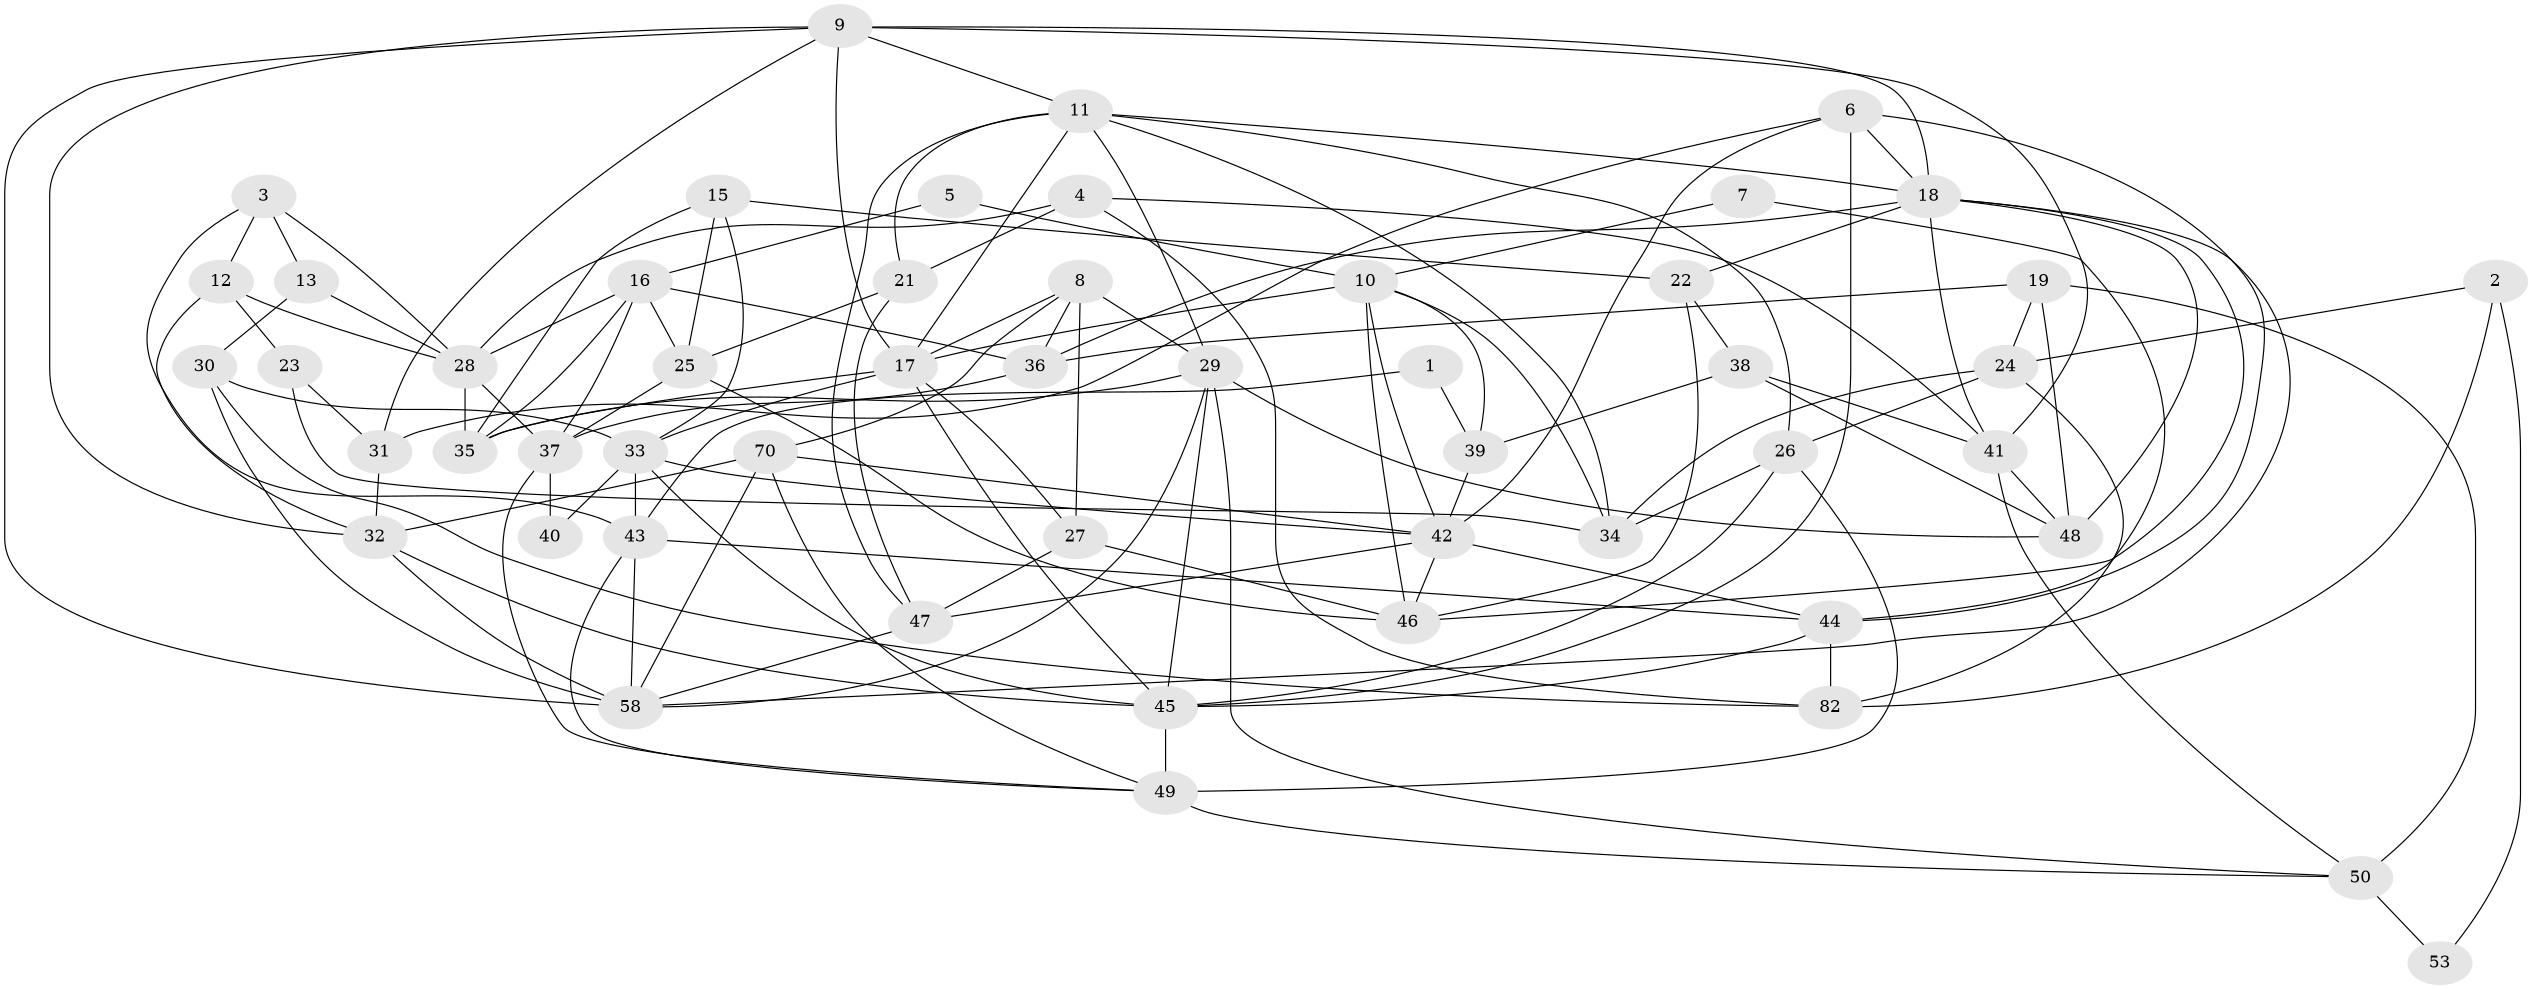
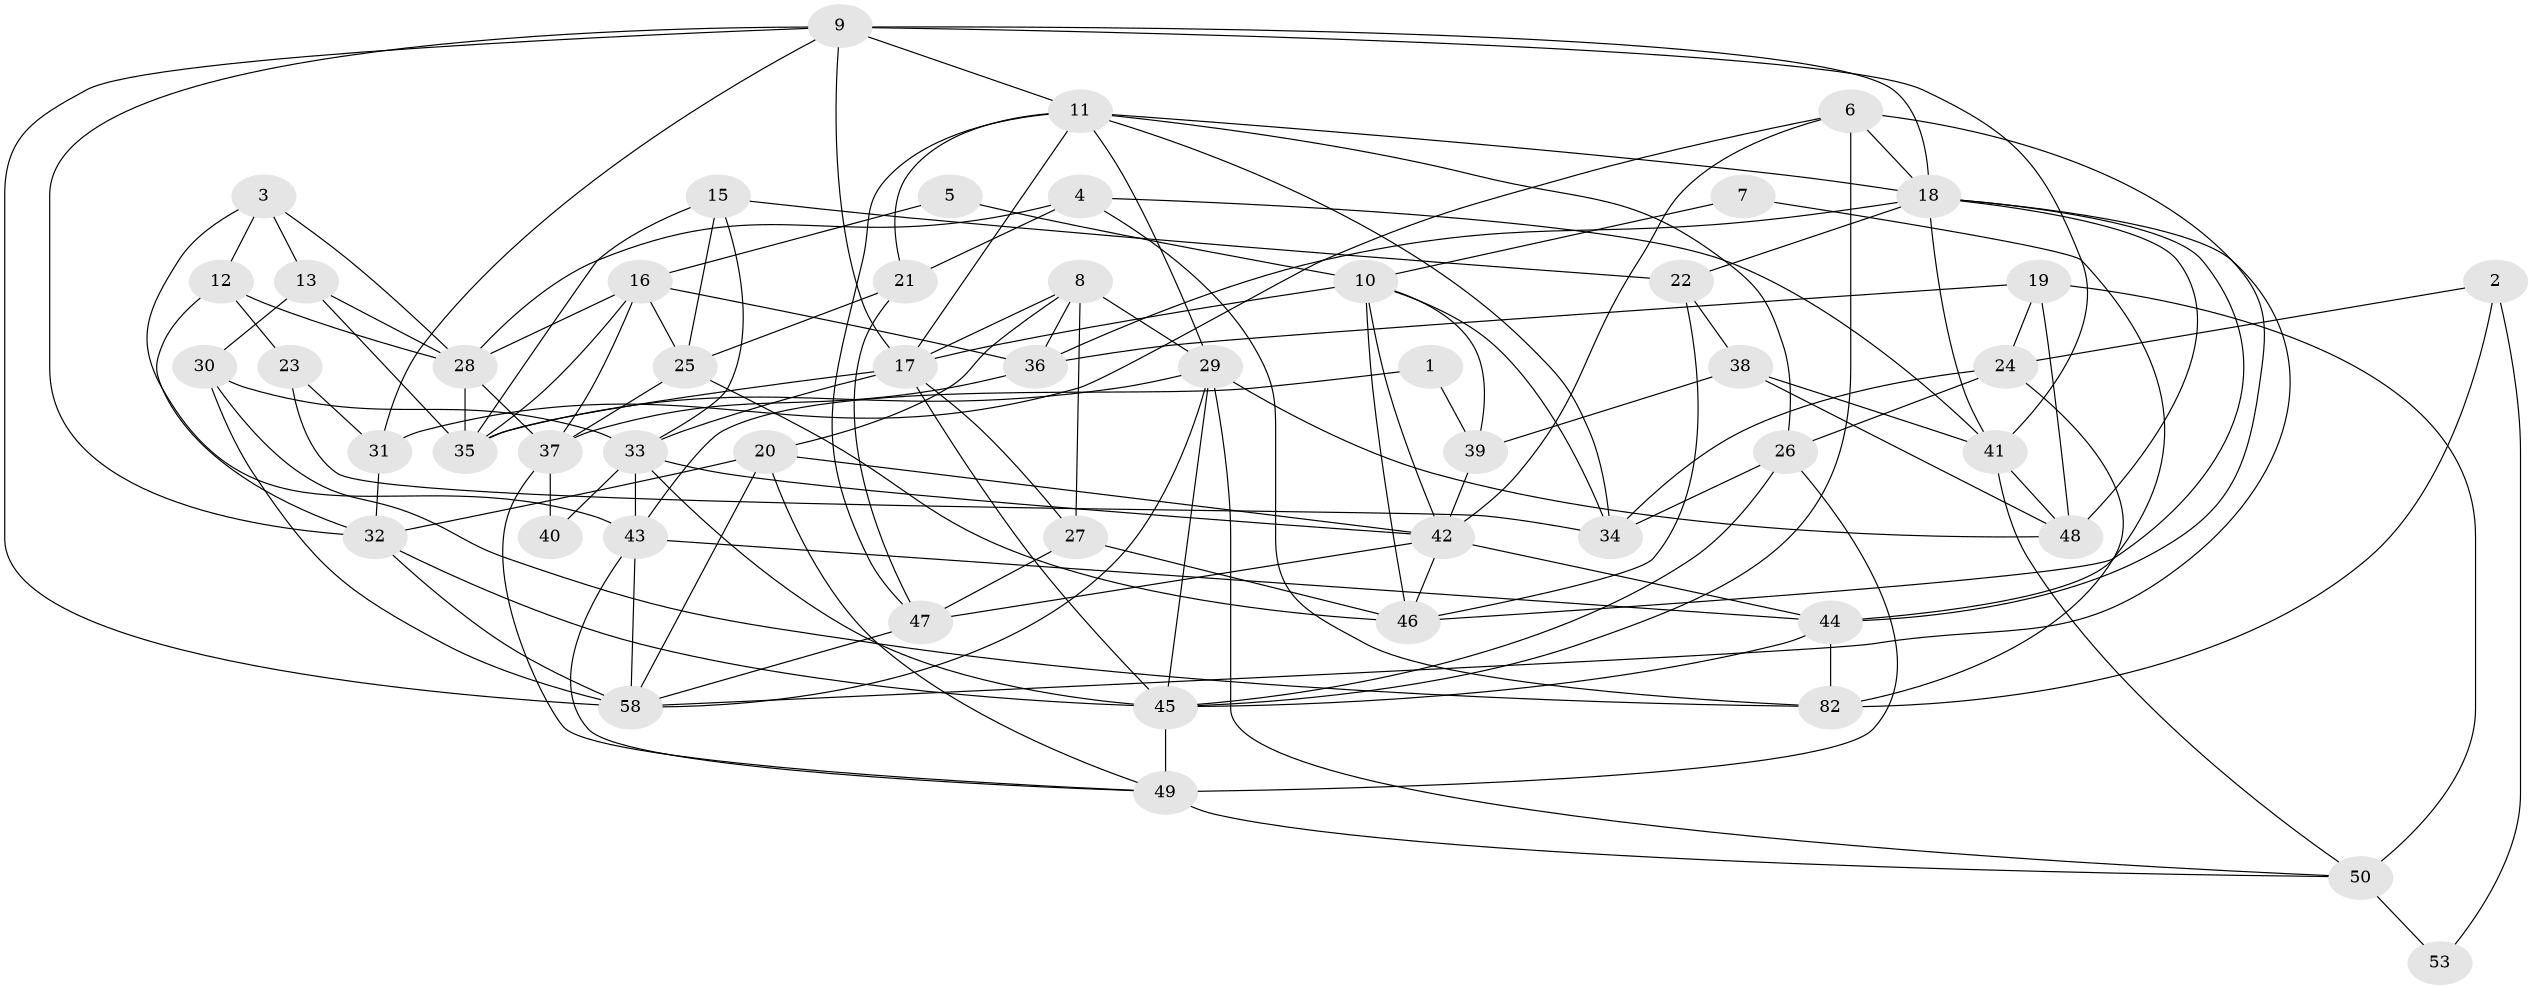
  graph {
    node [color=gray90 style=filled]
    edge [weight=1.0]
    1
    39
    43
    42
    44
    n6 [label=58]
    49
    2
    24
    n10 [label=82]
    53
    34
    26
    3
    12
    13
    28
    32
    23
    30
    35
    37
    4
    21
    41
    47
    25
    48
    50
    5
    10
    16
    17
    46
    36
    6
    18
    31
    45
    22
    7
    8
-   20 [label=70]
+   20
    27
    29
    33
    9
    11
    38
    15
    40
    19
    1 -- 39
    1 -- 43
    39 -- 42 [weight=2.0]
    43 -- 44
    43 -- n6
    43 -- 49
    42 -- 44 [weight=2.0]
    42 -- 47
    42 -- 46
    44 -- n10 [weight=2.0]
    44 -- 45 [weight=3.0]
    49 -- 50
    2 -- 24
    2 -- n10
    2 -- 53
    24 -- n10
    24 -- 34
    24 -- 26
    26 -- 49
    26 -- 34 [weight=2.0]
    26 -- 45
    3 -- 43
    3 -- 12
    3 -- 13
    3 -- 28
    12 -- 28
    12 -- 32
    12 -- 23
    13 -- 28
    13 -- 30
+   13 -- 35 [weight=2.0]
    28 -- 35
    28 -- 37
    32 -- n6 [weight=2.0]
    32 -- 45
    23 -- 34 [weight=2.0]
    23 -- 31
    30 -- n6 [weight=3.0]
    30 -- n10 [weight=2.0]
    30 -- 33
    37 -- 49
    37 -- 40 [weight=2.0]
    4 -- n10
    4 -- 28
    4 -- 21
    4 -- 41
    21 -- 47
    21 -- 25
    41 -- 48
    41 -- 50
    47 -- n6
    25 -- 37
    25 -- 46
    50 -- 53
    5 -- 10
    5 -- 16
    10 -- 39
    10 -- 42
    10 -- 34
    10 -- 17
    10 -- 46
    16 -- 28
    16 -- 35
    16 -- 37
    16 -- 25
    16 -- 36
    17 -- 35
    17 -- 45
    17 -- 27
    17 -- 33
    36 -- 37
    6 -- 42
    6 -- 44
    6 -- 18
    6 -- 31
    6 -- 45
    18 -- n6 [weight=2.0]
    18 -- 41
    18 -- 48
    18 -- 46
    18 -- 36
    18 -- 22
    31 -- 32 [weight=2.0]
    45 -- 49 [weight=2.0]
    22 -- 46
    22 -- 38
    7 -- 44
    7 -- 10
    8 -- 17
    8 -- 36
    8 -- 20
    8 -- 27
    8 -- 29
    20 -- 42
    20 -- n6
    20 -- 49
    20 -- 32 [weight=2.0]
    27 -- 47
    27 -- 46
    29 -- n6
    29 -- 35
    29 -- 48
    29 -- 50
    29 -- 45
    33 -- 43
    33 -- 42
    33 -- 45
    33 -- 40 [weight=2.0]
    9 -- n6
    9 -- 32
    9 -- 41
    9 -- 17
    9 -- 18
    9 -- 31
    9 -- 11
    11 -- 34
    11 -- 26
    11 -- 21
    11 -- 47
    11 -- 17
    11 -- 18
    11 -- 29
    38 -- 39
    38 -- 41
    38 -- 48
    15 -- 35
    15 -- 25
    15 -- 22
    15 -- 33
    19 -- 24
    19 -- 48
    19 -- 50
    19 -- 36
  }
